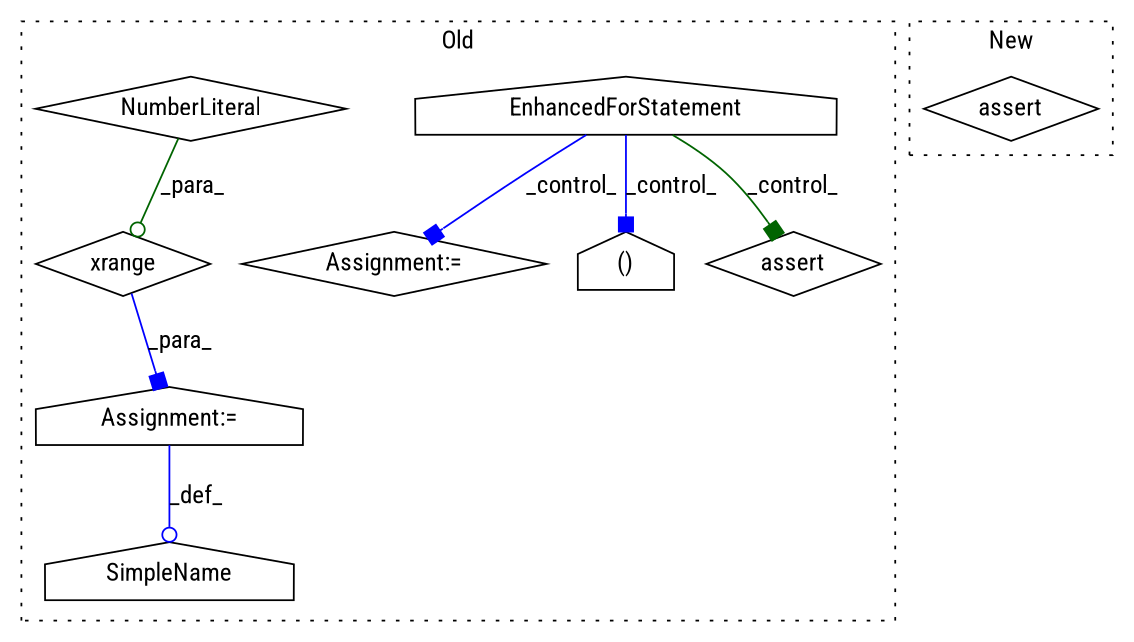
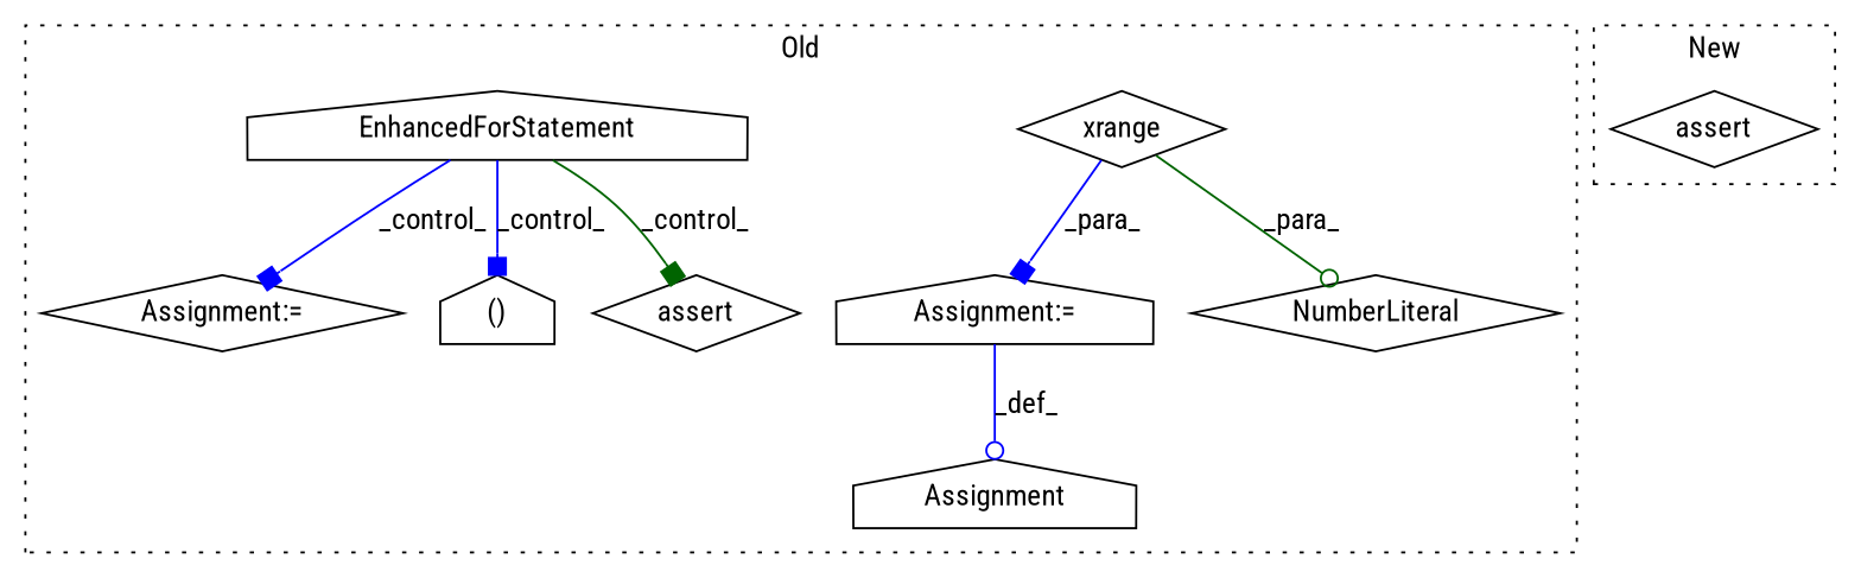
  digraph {
    fontname="Roboto Condensed"
    node [a=32 fontname="Roboto Condensed" l="53,2" s="1482,1556" shape=diamond]
    edge [arrowhead=box color=blue fontname="Roboto Condensed"]
    n1 [l="7,1" label=xrange s="1543,1555"]
    n2 [a=7 label="Assignment:=" shape=house]
    n3 [a=70 label=EnhancedForStatement shape=house]
    n4 [a=34 l=5 label=NumberLiteral s=1550]
-   n5 [a=42 l=1 label=SimpleName s=1539 shape=house]
+   n5 [a=42 l=1 label=Assignment s=1539 shape=house]
    n6 [a=7 l=1 label="Assignment:=" s=1700]
    n7 [a=106 l=15 label="()" s=1646 shape=house]
    n8 [a=6 l=7 label=assert s=1978]
    n9 [l="11,1" label=assert s="1877,1910"]
    subgraph cluster_1 {
      label=Old
      style=dotted
      n1
      n2
      n3
      n4
      n5
      n6
      n7
      n8
    }
    subgraph cluster_2 {
      label=New
      style=dotted
      n9
    }
    n1 -> n2 [label=_para_]
    n2 -> n5 [arrowhead=odot label=_def_]
    n3 -> n6 [label=_control_]
    n3 -> n7 [label=_control_]
    n3 -> n8 [color=darkgreen label=_control_]
-   n4 -> n1 [arrowhead=odot color=darkgreen label=_para_]
+   n1 -> n4 [arrowhead=odot color=darkgreen label=_para_]
  }
